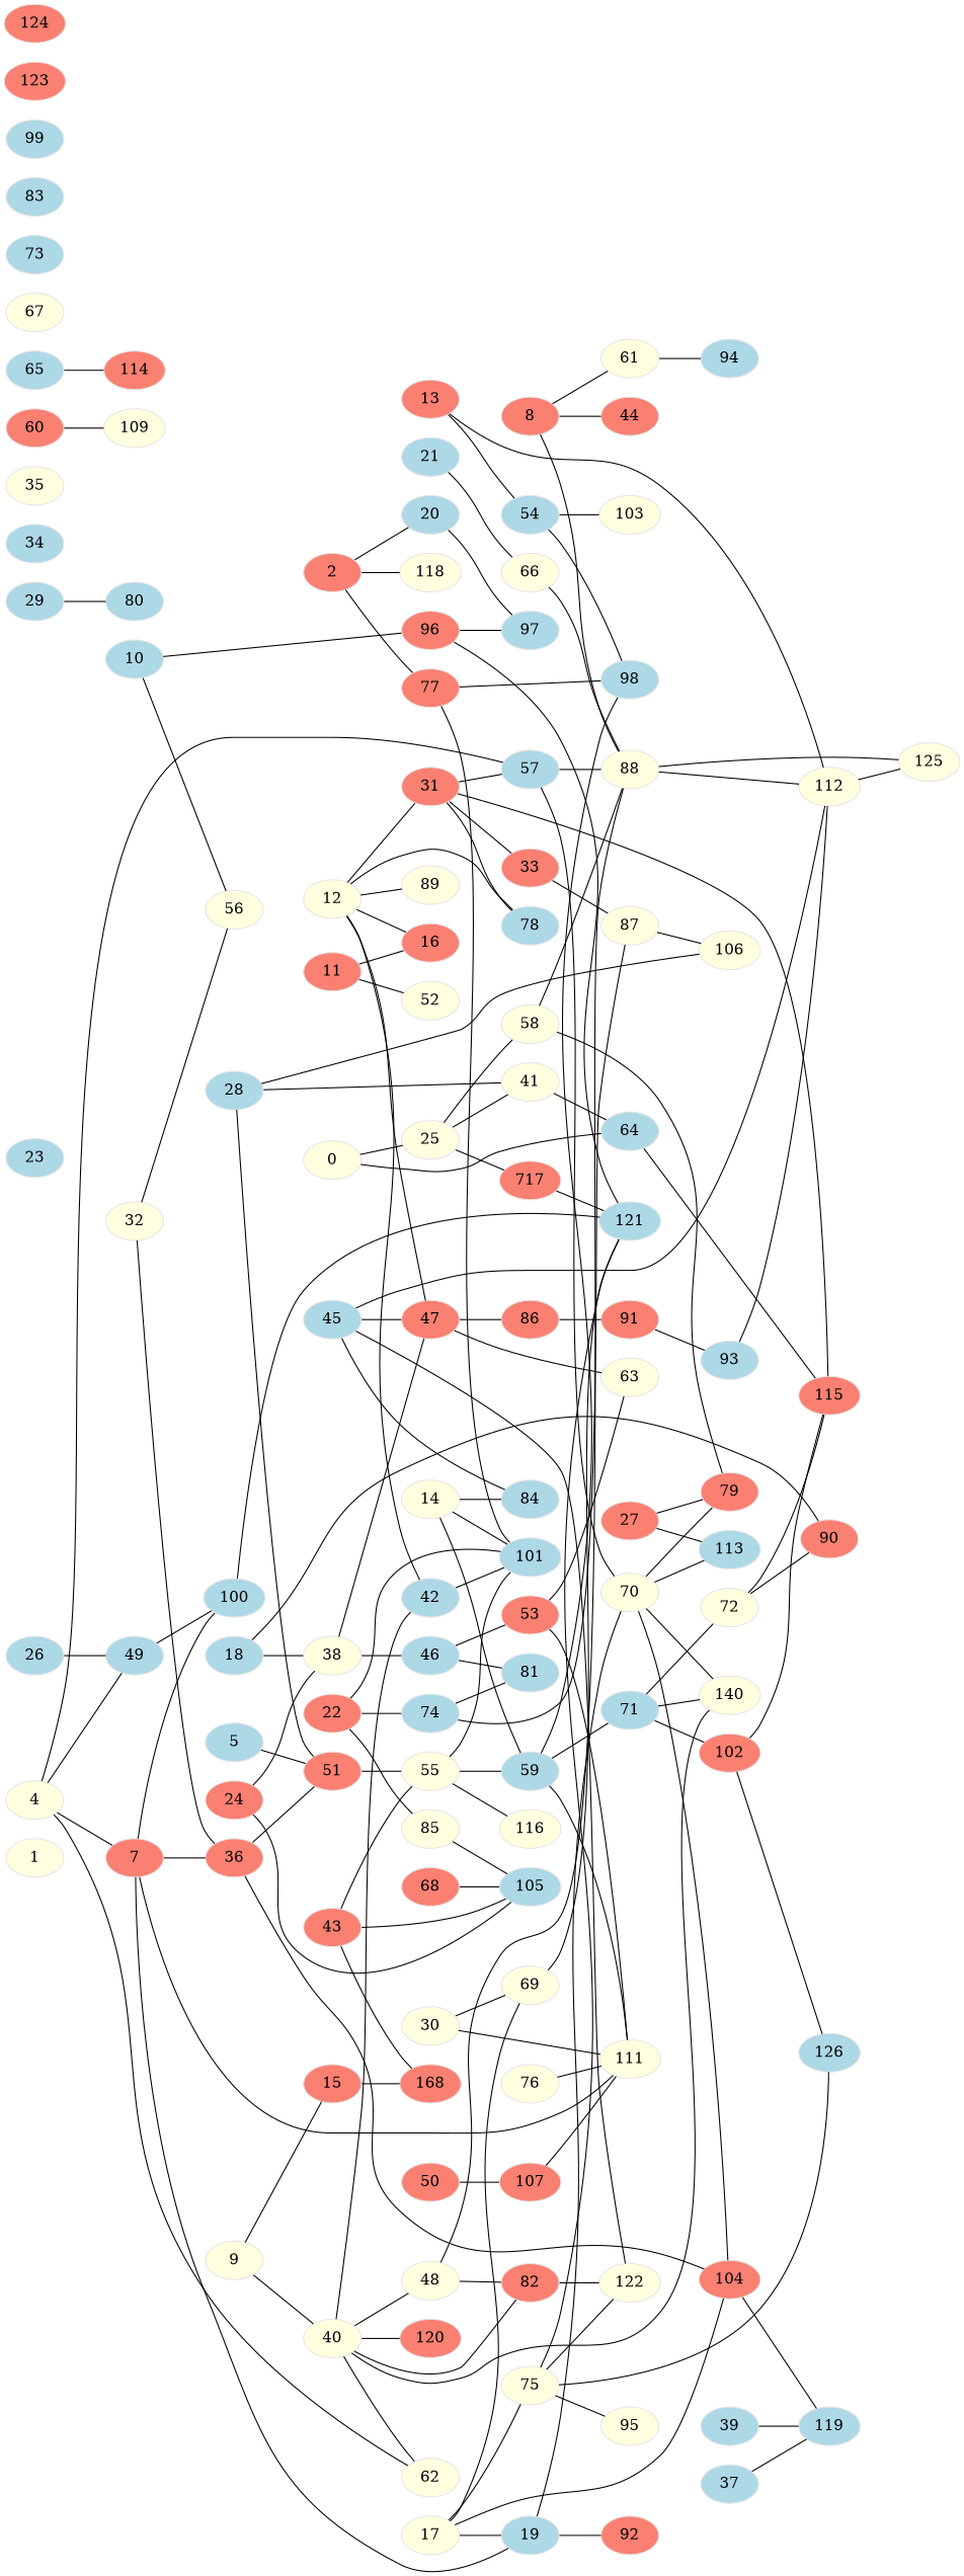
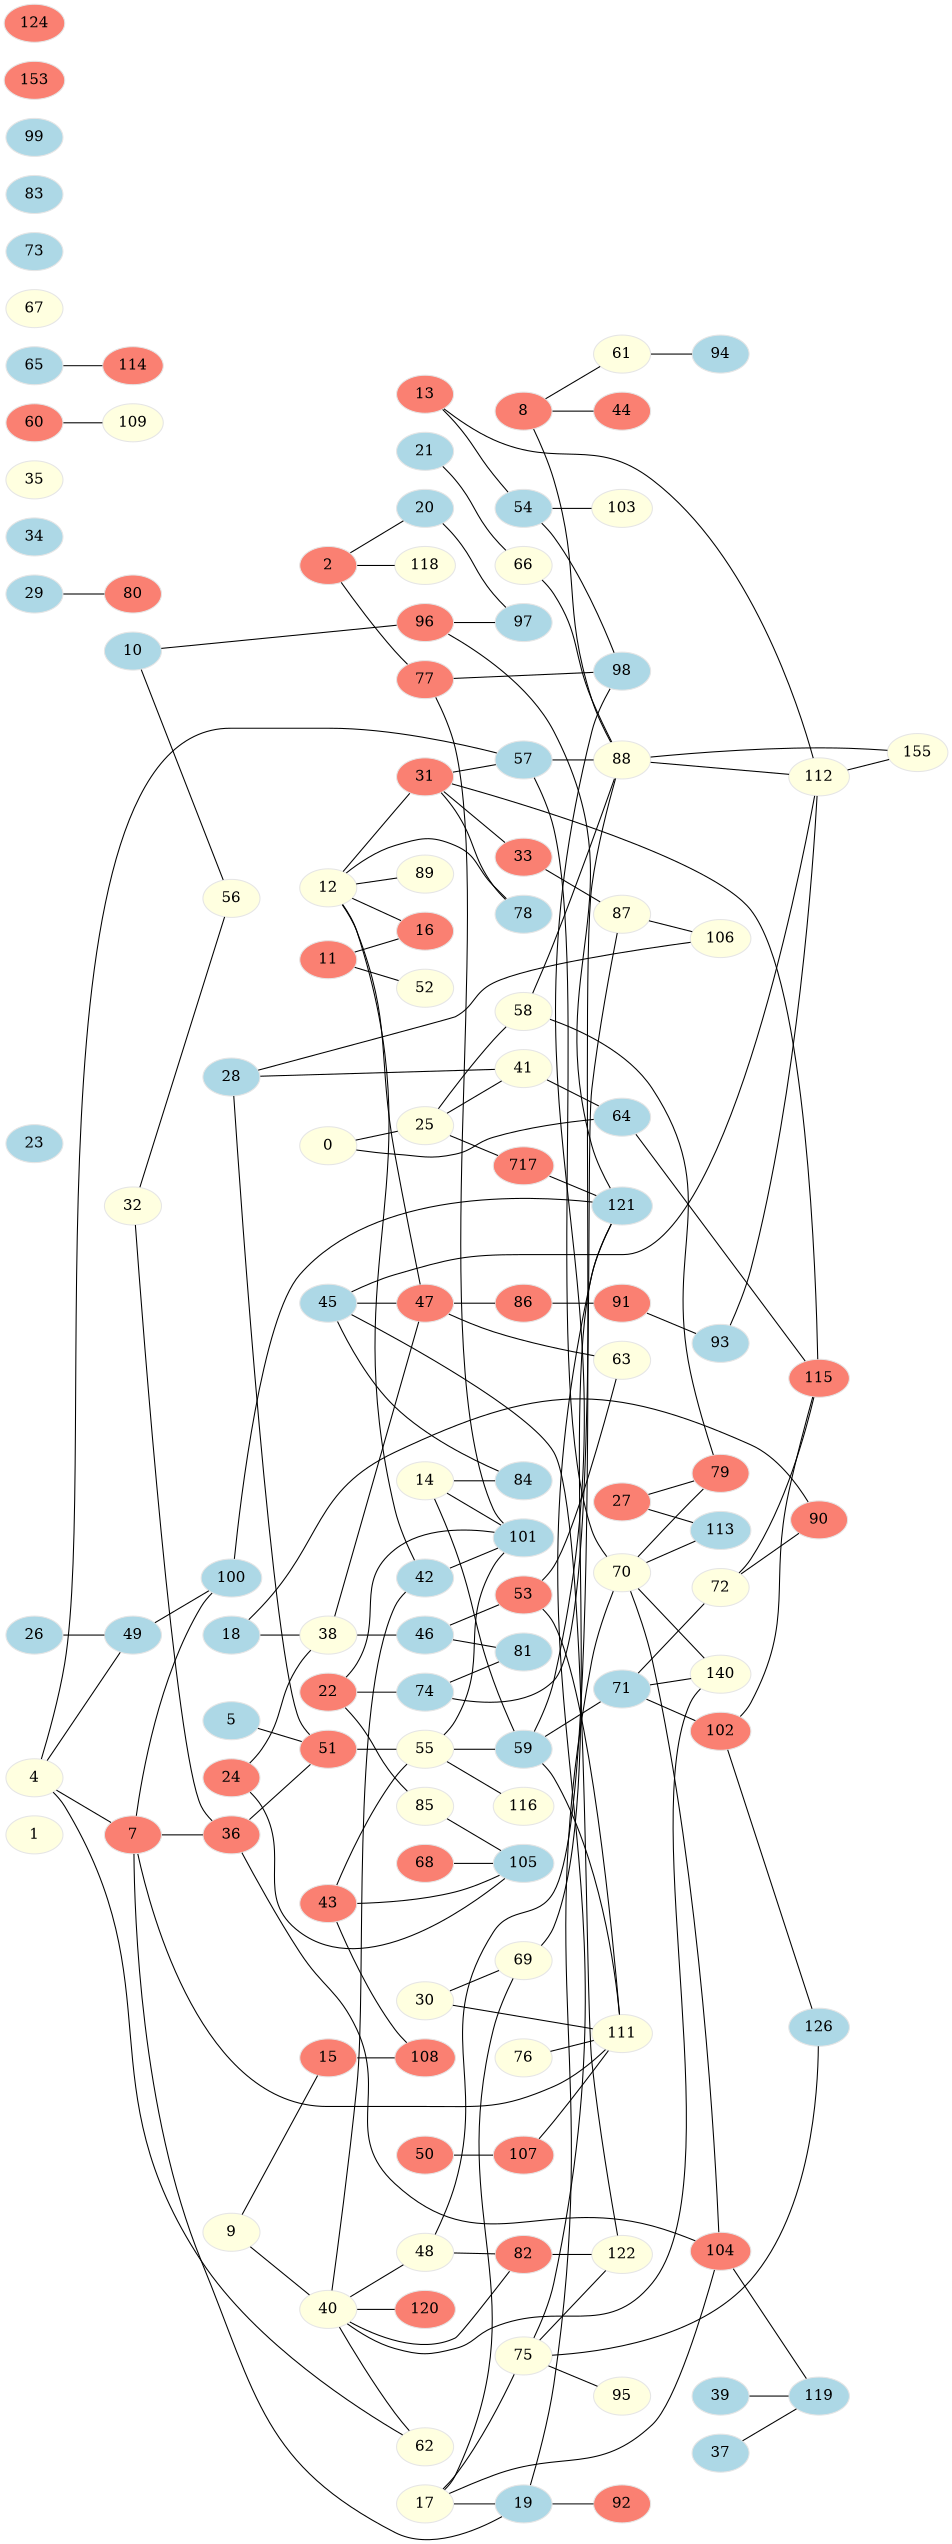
  graph {
    rankdir=LR
    node [color=gray90 fillcolor=lightyellow style=filled]
    1
    2 [fillcolor=salmon]
    20 [fillcolor=lightblue]
    77 [fillcolor=salmon]
    118
    97 [fillcolor=lightblue]
    101 [fillcolor=lightblue]
    98 [fillcolor=lightblue]
    n9 [label=0]
    25
    64 [fillcolor=lightblue]
    41
    58
    n14 [fillcolor=salmon label=717]
    115 [fillcolor=salmon]
    7 [fillcolor=salmon]
    4
    49 [fillcolor=lightblue]
    57 [fillcolor=lightblue]
    62
    19 [fillcolor=lightblue]
    36 [fillcolor=salmon]
    100 [fillcolor=lightblue]
    111
    88
    70
    5 [fillcolor=lightblue]
    51 [fillcolor=salmon]
    55
    92 [fillcolor=salmon]
    104 [fillcolor=salmon]
    121 [fillcolor=lightblue]
    8 [fillcolor=salmon]
    44 [fillcolor=salmon]
    61
    94 [fillcolor=lightblue]
    112
-   125
+   125 [label=155]
    15 [fillcolor=salmon]
    9
    40
-   108 [fillcolor=salmon label=168]
+   108 [fillcolor=salmon]
    42 [fillcolor=lightblue]
    48
    82 [fillcolor=salmon]
    n46 [label=140]
    120 [fillcolor=salmon]
    10 [fillcolor=lightblue]
    56
    96 [fillcolor=salmon]
    11 [fillcolor=salmon]
    16 [fillcolor=salmon]
    52
    12
    89
    31 [fillcolor=salmon]
    47 [fillcolor=salmon]
    78 [fillcolor=lightblue]
    33 [fillcolor=salmon]
    63
    86 [fillcolor=salmon]
    13 [fillcolor=salmon]
    54 [fillcolor=lightblue]
    103
    59 [fillcolor=lightblue]
    14
    84 [fillcolor=lightblue]
    71 [fillcolor=lightblue]
    17
    69
    75
    95
    122
    126 [fillcolor=lightblue]
    119 [fillcolor=lightblue]
    18 [fillcolor=lightblue]
    38
    90 [fillcolor=salmon]
    46 [fillcolor=lightblue]
    79 [fillcolor=salmon]
    113 [fillcolor=lightblue]
    21 [fillcolor=lightblue]
    66
    22 [fillcolor=salmon]
    74 [fillcolor=lightblue]
    85
    87
    81 [fillcolor=lightblue]
    105 [fillcolor=lightblue]
    23 [fillcolor=lightblue]
    24 [fillcolor=salmon]
    26 [fillcolor=lightblue]
    27 [fillcolor=salmon]
    28 [fillcolor=lightblue]
    106
    29 [fillcolor=lightblue]
-   80 [fillcolor=lightblue]
+   80 [fillcolor=salmon]
    30
    32
    34 [fillcolor=lightblue]
    35
    37 [fillcolor=lightblue]
    53 [fillcolor=salmon]
    39 [fillcolor=lightblue]
    43 [fillcolor=salmon]
    116
    45 [fillcolor=lightblue]
    91 [fillcolor=salmon]
    50 [fillcolor=salmon]
    107 [fillcolor=salmon]
    72
    102 [fillcolor=salmon]
    60 [fillcolor=salmon]
    109
    65 [fillcolor=lightblue]
    114 [fillcolor=salmon]
    67
    68 [fillcolor=salmon]
    73 [fillcolor=lightblue]
    76
    83 [fillcolor=lightblue]
    93 [fillcolor=lightblue]
    99 [fillcolor=lightblue]
-   123 [fillcolor=salmon]
+   123 [fillcolor=salmon label=153]
    124 [fillcolor=salmon]
    2 -- 20
    2 -- 77
    2 -- 118
    20 -- 97
    77 -- 101
    77 -- 98
    n9 -- 25
    n9 -- 64
    25 -- 41
    25 -- 58
    25 -- n14
    64 -- 115
    41 -- 64
    58 -- 88
    58 -- 79
    n14 -- 121
    7 -- 19
    7 -- 36
    7 -- 100
    7 -- 111
    4 -- 7
    4 -- 49
    4 -- 57
    4 -- 62
    49 -- 100
    57 -- 88
    57 -- 70
    19 -- 70
    19 -- 92
    36 -- 51
    36 -- 104
    100 -- 121
    88 -- 112
    88 -- 125
    70 -- 104
    70 -- n46
    70 -- 79
    70 -- 113
    5 -- 51
    51 -- 55
    55 -- 101
    55 -- 59
    55 -- 116
    104 -- 119
    8 -- 88
    8 -- 44
    8 -- 61
    61 -- 94
    112 -- 125
    15 -- 108
    9 -- 15
    9 -- 40
    40 -- 62
    40 -- 42
    40 -- 48
    40 -- 82
    40 -- n46
    40 -- 120
    42 -- 101
    48 -- 88
    48 -- 82
    82 -- 122
    10 -- 56
    10 -- 96
    96 -- 97
    96 -- 121
    11 -- 16
    11 -- 52
    12 -- 42
    12 -- 16
    12 -- 89
    12 -- 31
    12 -- 47
    12 -- 78
    31 -- 115
    31 -- 57
    31 -- 78
    31 -- 33
    47 -- 63
    47 -- 86
    33 -- 87
    86 -- 91
    13 -- 112
    13 -- 54
    54 -- 98
    54 -- 103
    59 -- 98
    59 -- 111
    59 -- 71
    14 -- 101
    14 -- 59
    14 -- 84
    71 -- n46
    71 -- 72
    71 -- 102
    17 -- 19
    17 -- 104
    17 -- 69
    17 -- 75
    69 -- 121
    75 -- 121
    75 -- 95
    75 -- 122
    75 -- 126
    18 -- 38
    18 -- 90
    38 -- 47
    38 -- 46
    46 -- 81
    46 -- 53
    21 -- 66
    66 -- 88
    22 -- 101
    22 -- 74
    22 -- 85
    74 -- 87
    74 -- 81
    85 -- 105
    87 -- 106
    24 -- 38
    24 -- 105
    26 -- 49
    27 -- 79
    27 -- 113
    28 -- 41
    28 -- 51
    28 -- 106
    29 -- 80
    30 -- 111
    30 -- 69
    32 -- 36
    32 -- 56
    37 -- 119
    53 -- 111
    53 -- 63
    39 -- 119
    43 -- 55
    43 -- 108
    43 -- 105
    45 -- 112
    45 -- 47
    45 -- 84
    45 -- 122
    91 -- 93
    50 -- 107
    107 -- 111
    72 -- 115
    72 -- 90
    102 -- 115
    102 -- 126
    60 -- 109
    65 -- 114
    68 -- 105
    76 -- 111
    93 -- 112
  }
